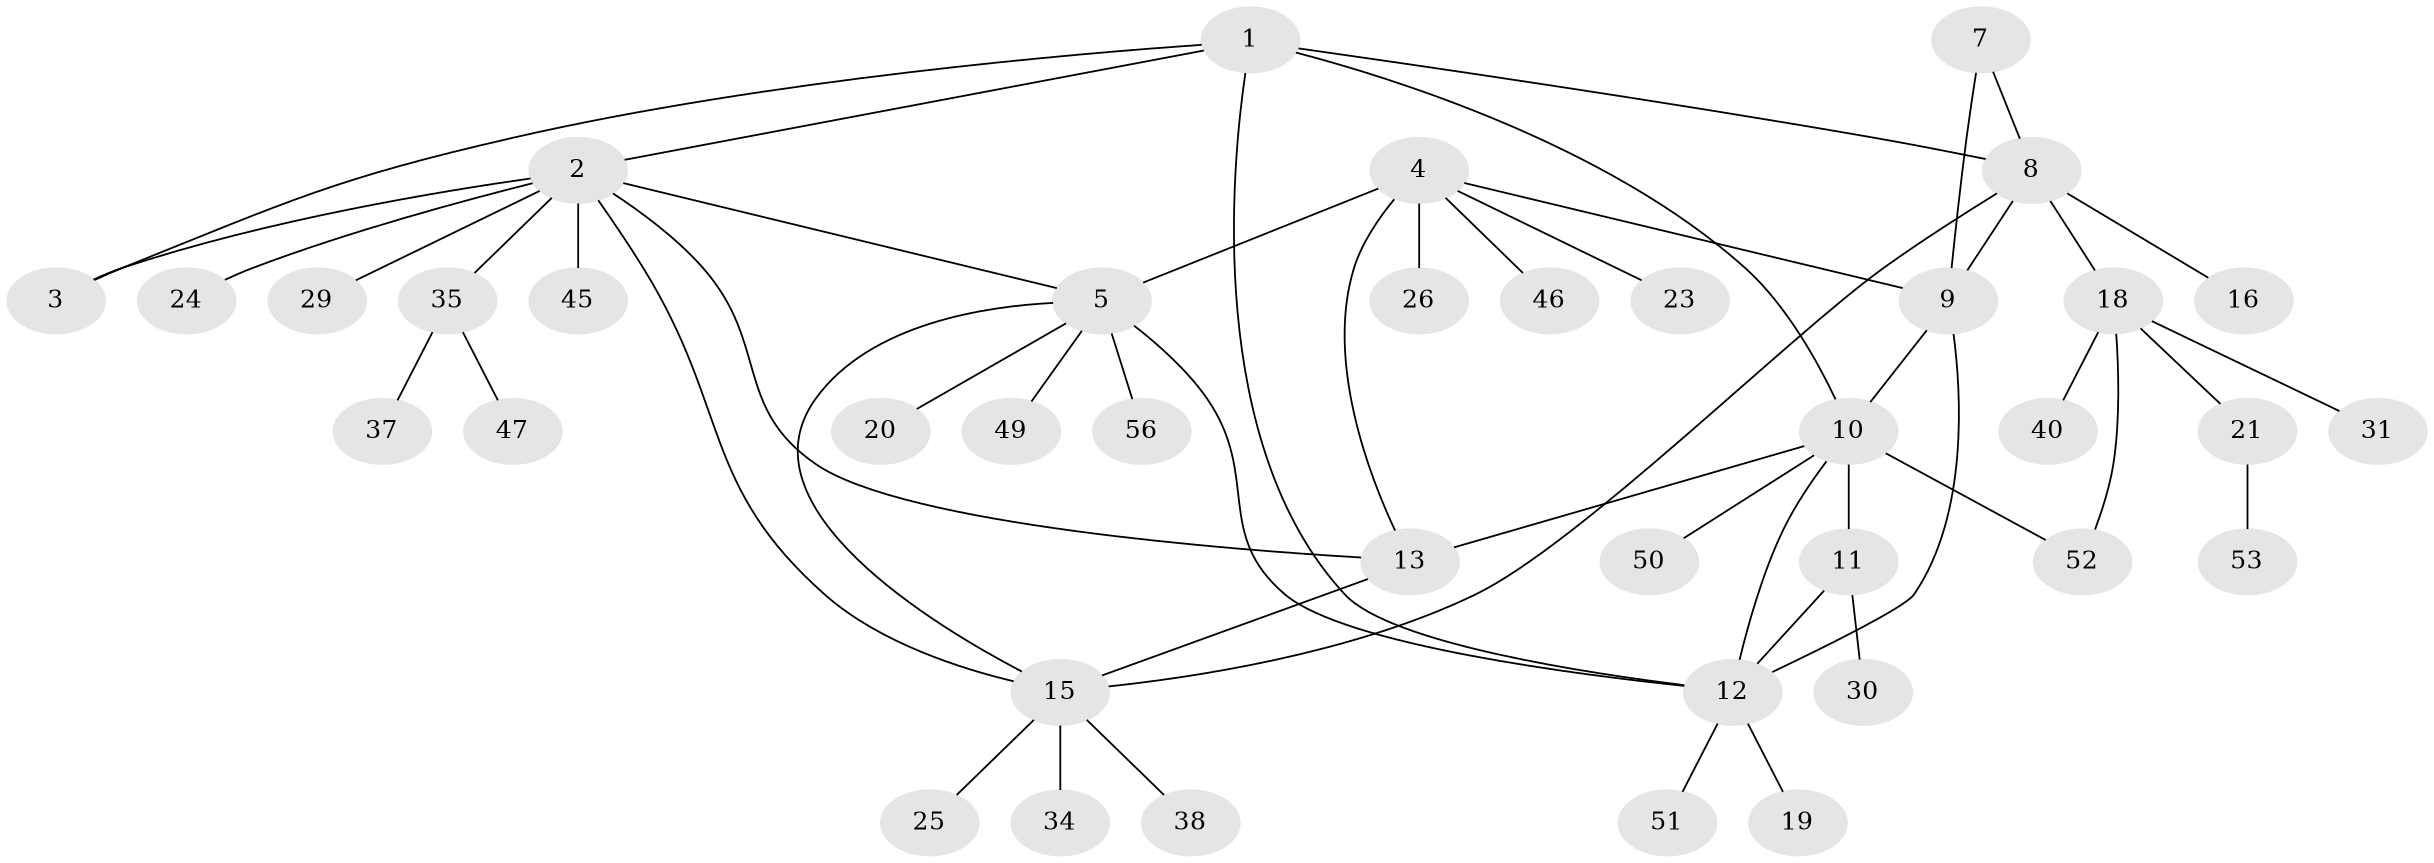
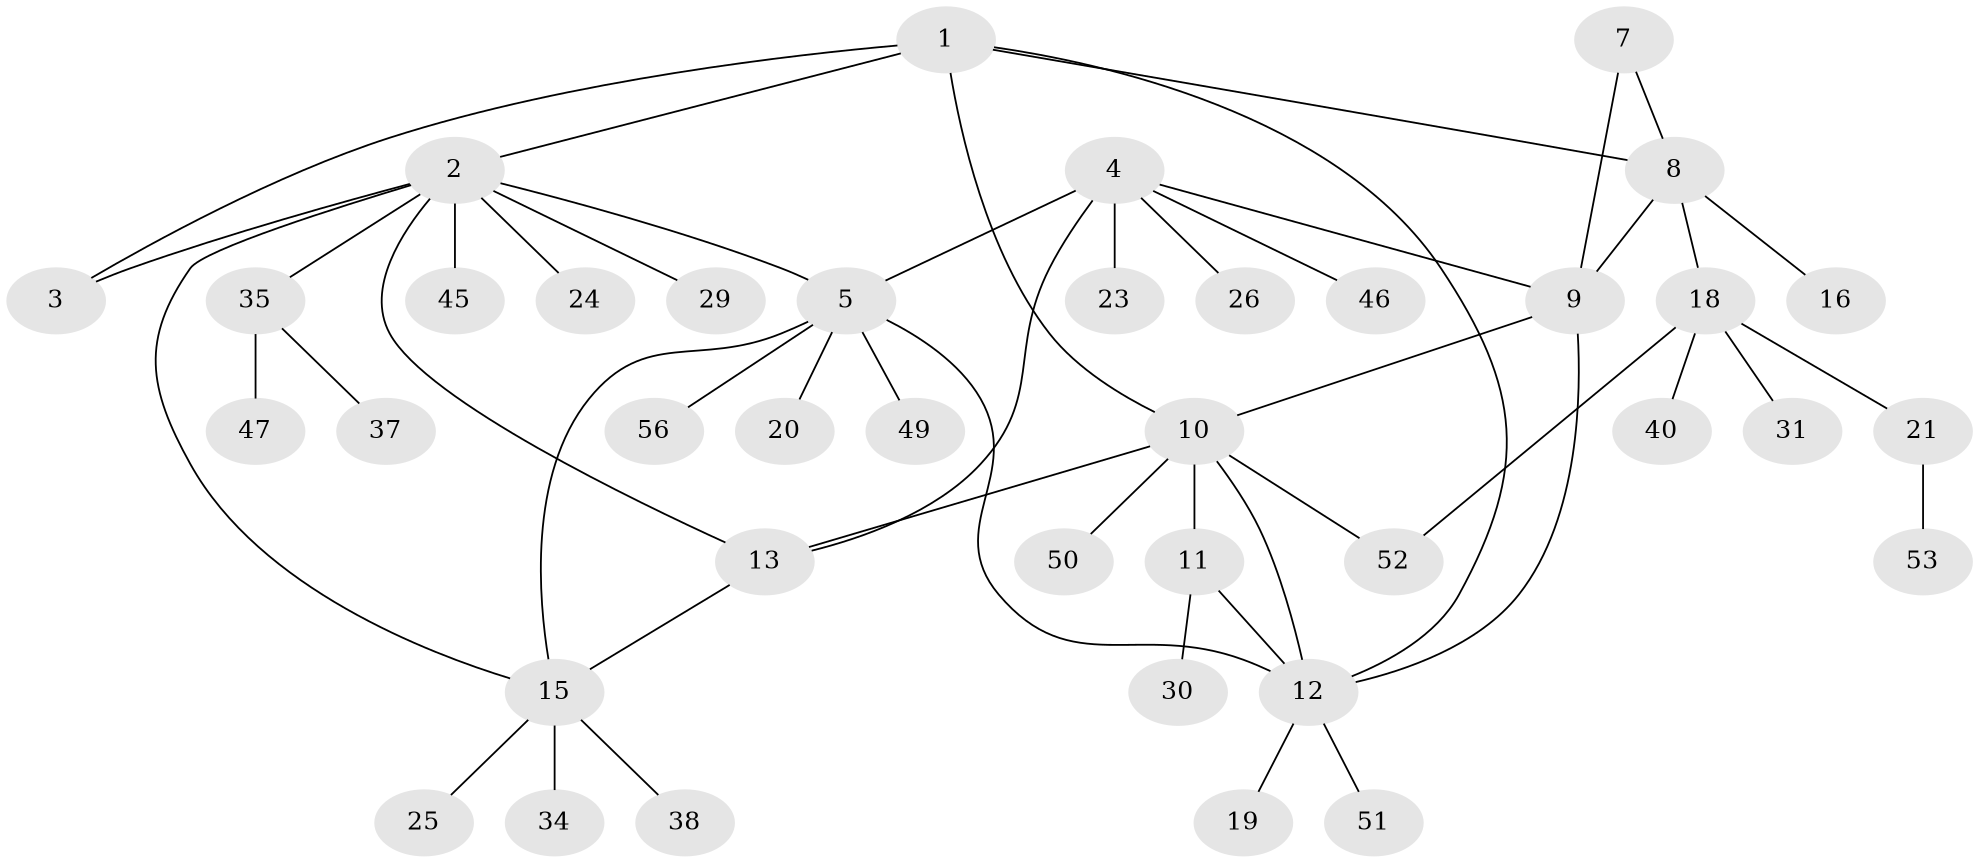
  graph {
    node [color=gray90 style=filled]
    1 [super="+54"]
    2 [super="+14"]
    3
    8 [super="+42"]
    10 [super="+43"]
    12 [super="+17"]
    5 [super="+6"]
    13
    15 [super="+41"]
    24
    29 [super="+55"]
    35 [super="+44"]
    45
    9
    16
    18 [super="+22"]
    11 [super="+27"]
    50
    52
    n20 [label=19]
    51
    20
    49 [super="+58"]
    56 [super="+57"]
    25
    34 [super="+59"]
    38
    47
    37 [super="+48"]
    4 [super="+19"]
    23
    26 [super="+28"]
    46 [super="+60"]
    7 [super="+33"]
    21 [super="+32"]
    31
    40
    30 [super="+36"]
    53
    1 -- 2
    1 -- 3
    1 -- 8
    1 -- 10
    1 -- 12
    2 -- 3
    2 -- 5
    2 -- 13
    2 -- 15
    2 -- 24
    2 -- 29
    2 -- 35
    2 -- 45
-   8 -- 15
    8 -- 9
    8 -- 16
    8 -- 18
    10 -- 12
    10 -- 13
    10 -- 11
    10 -- 50
    10 -- 52
    12 -- n20
    12 -- 51
    5 -- 12
    5 -- 15
    5 -- 20
    5 -- 49
    5 -- 56
    13 -- 15
    15 -- 25
    15 -- 34
    15 -- 38
    35 -- 47
    35 -- 37
    9 -- 10
    9 -- 12
    18 -- 52
    18 -- 21
    18 -- 31
    18 -- 40
    11 -- 12
    11 -- 30
    4 -- 5 [weight=2]
    4 -- 13
    4 -- 9
    4 -- 23
    4 -- 26
    4 -- 46
    7 -- 8
    7 -- 9
    21 -- 53
  }
